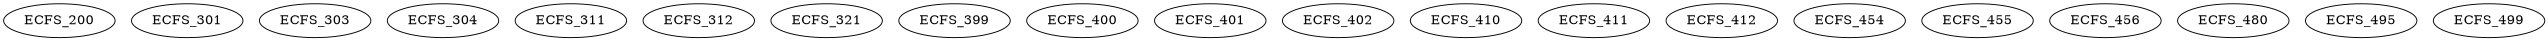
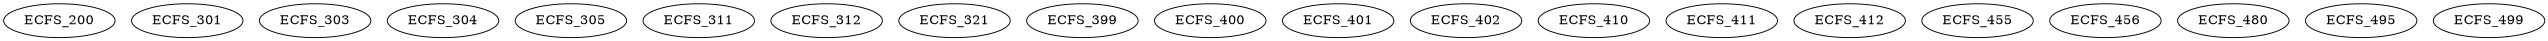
  digraph {
    ECFS_200
    ECFS_301
    ECFS_303
    ECFS_304
+   ECFS_305
    ECFS_311
    ECFS_312
    ECFS_321
    ECFS_399
    ECFS_400
    ECFS_401
    ECFS_402
    ECFS_410
    ECFS_411
    ECFS_412
-   ECFS_454
    ECFS_455
    ECFS_456
    ECFS_480
    ECFS_495
    ECFS_499
  }
